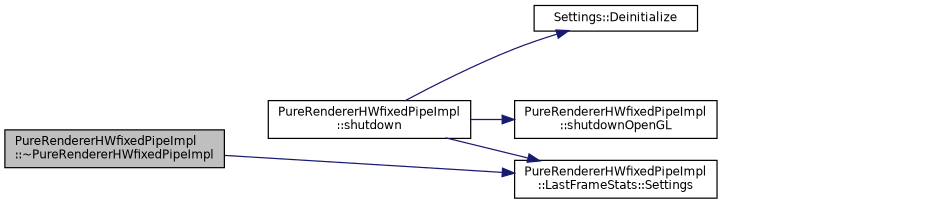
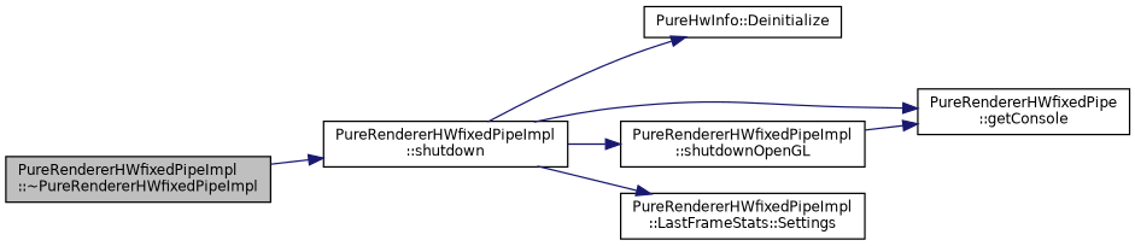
  digraph {
    rankdir=LR
    node [color=black fillcolor=white fontname=Helvetica fontsize=10 shape=record style=filled]
    edge [color=midnightblue fontname=Helvetica fontsize=10 labelfontname=Helvetica labelfontsize=10 style=solid]
    n1 [fillcolor=grey75 fontcolor=black height=0.2 label="PureRendererHWfixedPipeImpl\l::~PureRendererHWfixedPipeImpl" width=0.4]
    n2 [height=0.2 label="PureRendererHWfixedPipeImpl\l::shutdown" width=0.4]
-   n3 [height=0.2 label="Settings::Deinitialize" width=0.4]
+   n3 [height=0.2 label="PureHwInfo::Deinitialize" width=0.4]
+   n4 [height=0.2 label="PureRendererHWfixedPipe\l::getConsole" width=0.4]
    n5 [height=0.2 label="PureRendererHWfixedPipeImpl\l::LastFrameStats::Settings" width=0.4]
    n6 [height=0.2 label="PureRendererHWfixedPipeImpl\l::shutdownOpenGL" width=0.4]
-   n1 -> n5
+   n1 -> n2
    n2 -> n3
+   n2 -> n4
    n2 -> n5
    n2 -> n6
+   n6 -> n4
  }
